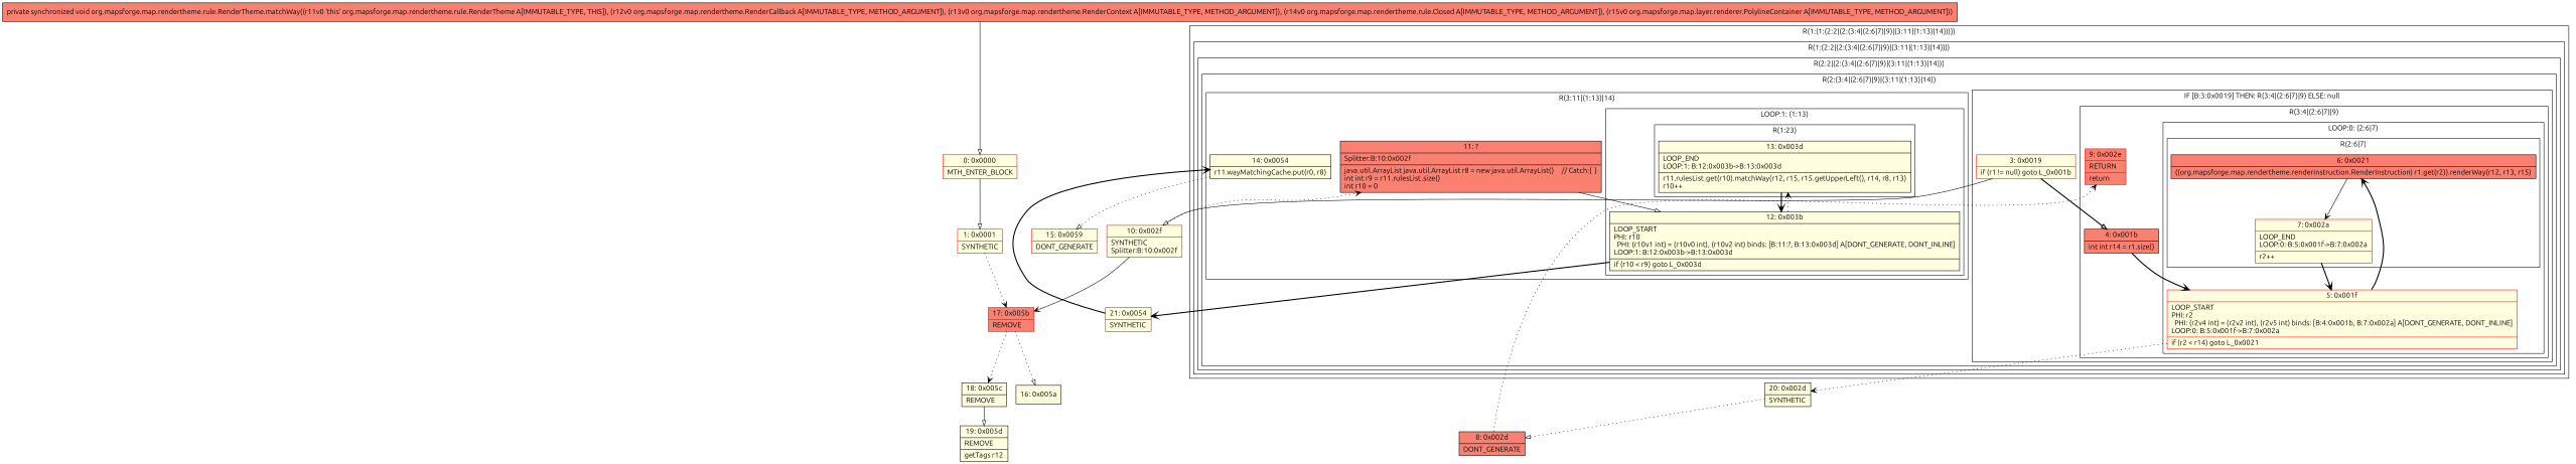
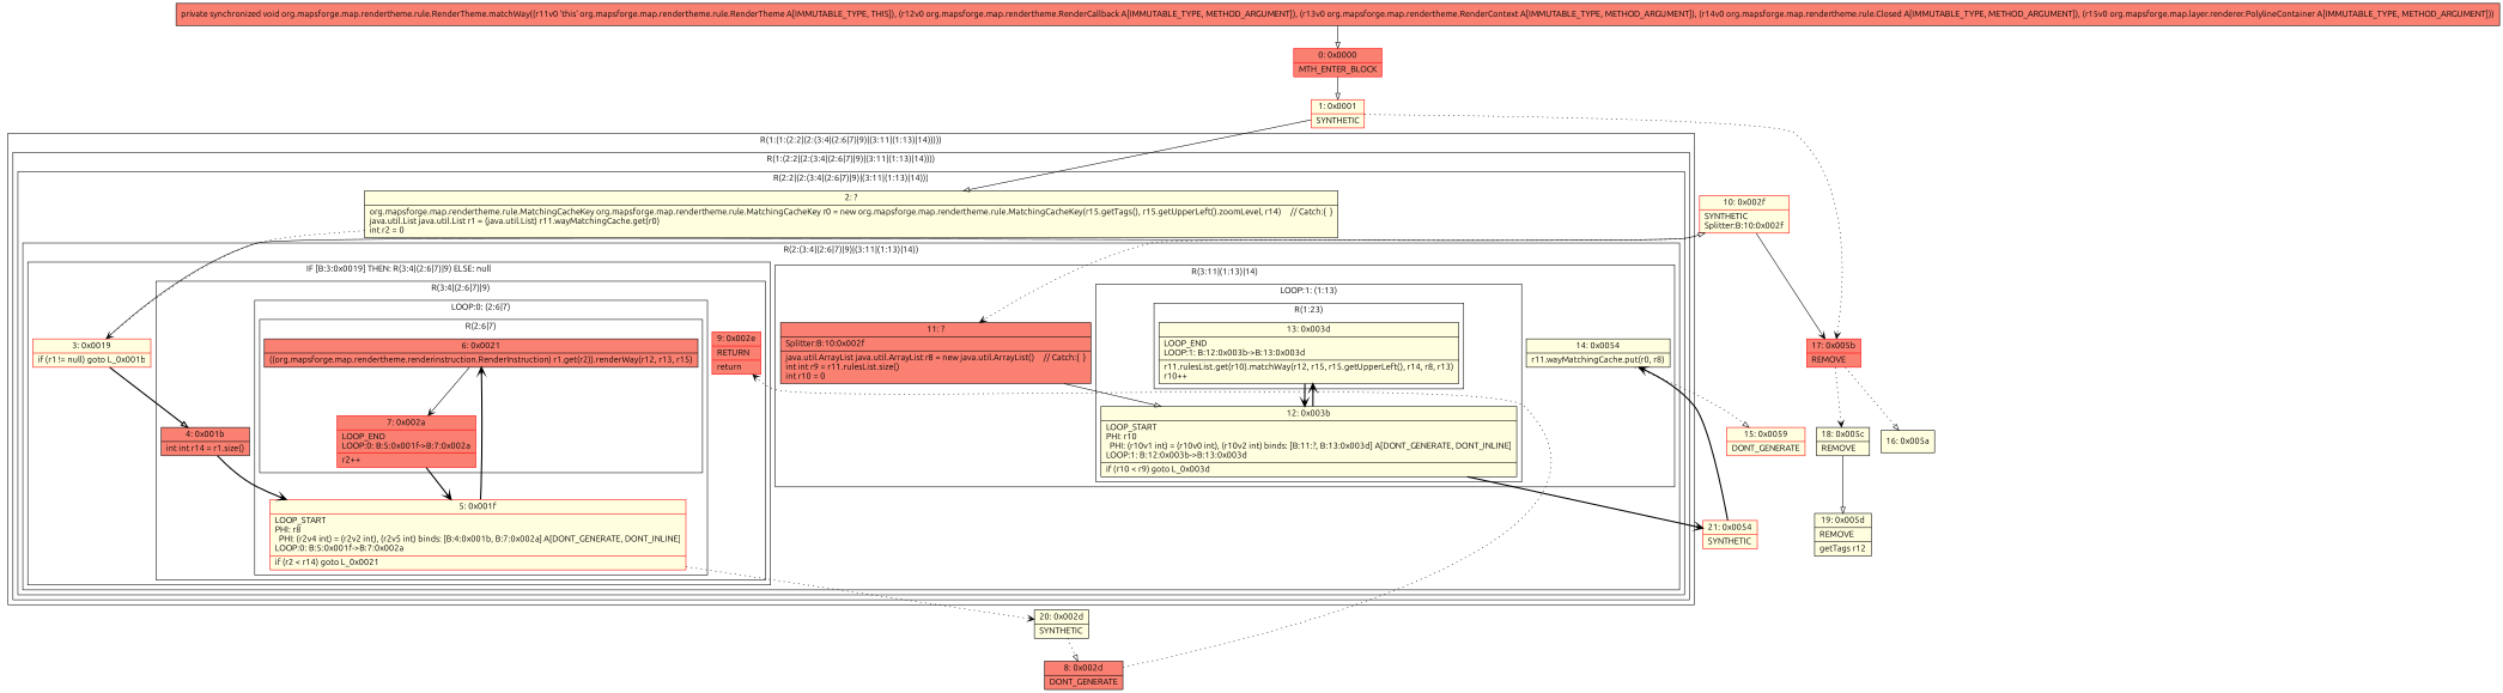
  digraph {
    fontname=Ubuntu
    node [color=black fillcolor=lightyellow fontname=Ubuntu shape=record style=filled]
    edge [arrowhead=vee fontname=Ubuntu style=dotted]
    n1 [fillcolor=salmon label="{6\:\ 0x0021|((org.mapsforge.map.rendertheme.renderinstruction.RenderInstruction) r1.get(r2)).renderWay(r12, r13, r15)\l}"]
-   n2 [color=red label="{7\:\ 0x002a|LOOP_END\lLOOP:0: B:5:0x001f\-\>B:7:0x002a\l|r2++\l}"]
-   n3 [color=red label="{5\:\ 0x001f|LOOP_START\lPHI: r2 \l  PHI: (r2v4 int) = (r2v2 int), (r2v5 int) binds: [B:4:0x001b, B:7:0x002a] A[DONT_GENERATE, DONT_INLINE]\lLOOP:0: B:5:0x001f\-\>B:7:0x002a\l|if (r2 \< r14) goto L_0x0021\l}"]
+   n2 [color=red fillcolor=salmon label="{7\:\ 0x002a|LOOP_END\lLOOP:0: B:5:0x001f\-\>B:7:0x002a\l|r2++\l}"]
+   n3 [color=red label="{5\:\ 0x001f|LOOP_START\lPHI: r8 \l  PHI: (r2v4 int) = (r2v2 int), (r2v5 int) binds: [B:4:0x001b, B:7:0x002a] A[DONT_GENERATE, DONT_INLINE]\lLOOP:0: B:5:0x001f\-\>B:7:0x002a\l|if (r2 \< r14) goto L_0x0021\l}"]
    n4 [fillcolor=salmon label="{4\:\ 0x001b|int int r14 = r1.size()\l}"]
    n5 [color=red fillcolor=salmon label="{9\:\ 0x002e|RETURN\l|return\l}"]
    n6 [color=red label="{3\:\ 0x0019|if (r1 != null) goto L_0x001b\l}"]
    n7 [label="{13\:\ 0x003d|LOOP_END\lLOOP:1: B:12:0x003b\-\>B:13:0x003d\l|r11.rulesList.get(r10).matchWay(r12, r15, r15.getUpperLeft(), r14, r8, r13)\lr10++\l}"]
    n8 [label="{12\:\ 0x003b|LOOP_START\lPHI: r10 \l  PHI: (r10v1 int) = (r10v0 int), (r10v2 int) binds: [B:11:?, B:13:0x003d] A[DONT_GENERATE, DONT_INLINE]\lLOOP:1: B:12:0x003b\-\>B:13:0x003d\l|if (r10 \< r9) goto L_0x003d\l}"]
    n9 [fillcolor=salmon label="{11\:\ ?|Splitter:B:10:0x002f\l|java.util.ArrayList java.util.ArrayList r8 = new java.util.ArrayList()     \/\/ Catch:\{  \}\lint int r9 = r11.rulesList.size()\lint r10 = 0\l}"]
    n10 [label="{14\:\ 0x0054|r11.wayMatchingCache.put(r0, r8)\l}"]
+   n11 [label="{2\:\ ?|org.mapsforge.map.rendertheme.rule.MatchingCacheKey org.mapsforge.map.rendertheme.rule.MatchingCacheKey r0 = new org.mapsforge.map.rendertheme.rule.MatchingCacheKey(r15.getTags(), r15.getUpperLeft().zoomLevel, r14)     \/\/ Catch:\{  \}\ljava.util.List java.util.List r1 = (java.util.List) r11.wayMatchingCache.get(r0)\lint r2 = 0\l}"]
    n12 [label="{20\:\ 0x002d|SYNTHETIC\l}"]
    n13 [color=red label="{10\:\ 0x002f|SYNTHETIC\lSplitter:B:10:0x002f\l}"]
    n14 [color=red label="{21\:\ 0x0054|SYNTHETIC\l}"]
    n15 [color=red label="{15\:\ 0x0059|DONT_GENERATE\l}"]
    n16 [color=red fillcolor=salmon label="{17\:\ 0x005b|REMOVE\l}"]
    n17 [fillcolor=salmon label="{8\:\ 0x002d|DONT_GENERATE\l}"]
-   n18 [color=red label="{0\:\ 0x0000|MTH_ENTER_BLOCK\l}"]
+   n18 [color=red fillcolor=salmon label="{0\:\ 0x0000|MTH_ENTER_BLOCK\l}"]
    n19 [color=red label="{1\:\ 0x0001|SYNTHETIC\l}"]
    n20 [label="{16\:\ 0x005a}"]
    n21 [label="{18\:\ 0x005c|REMOVE\l}"]
    n22 [label="{19\:\ 0x005d|REMOVE\l|getTags r12\l}"]
    n23 [fillcolor=salmon label="{private synchronized void org.mapsforge.map.rendertheme.rule.RenderTheme.matchWay((r11v0 'this' org.mapsforge.map.rendertheme.rule.RenderTheme A[IMMUTABLE_TYPE, THIS]), (r12v0 org.mapsforge.map.rendertheme.RenderCallback A[IMMUTABLE_TYPE, METHOD_ARGUMENT]), (r13v0 org.mapsforge.map.rendertheme.RenderContext A[IMMUTABLE_TYPE, METHOD_ARGUMENT]), (r14v0 org.mapsforge.map.rendertheme.rule.Closed A[IMMUTABLE_TYPE, METHOD_ARGUMENT]), (r15v0 org.mapsforge.map.layer.renderer.PolylineContainer A[IMMUTABLE_TYPE, METHOD_ARGUMENT])) }"]
    subgraph cluster_1 {
      label="R(1:(1:(2:2|(2:(3:4|(2:6|7)|9)|(3:11|(1:13)|14)))))"
      subgraph cluster_2 {
        label="R(1:(2:2|(2:(3:4|(2:6|7)|9)|(3:11|(1:13)|14))))"
        subgraph cluster_3 {
          label="R(2:2|(2:(3:4|(2:6|7)|9)|(3:11|(1:13)|14)))"
+         n11
          subgraph cluster_4 {
            label="R(2:(3:4|(2:6|7)|9)|(3:11|(1:13)|14))"
            subgraph cluster_5 {
              label="IF [B:3:0x0019] THEN: R(3:4|(2:6|7)|9) ELSE: null"
              n6
              subgraph cluster_6 {
                label="R(3:4|(2:6|7)|9)"
                n4
                n5
                subgraph cluster_7 {
                  label="LOOP:0: (2:6|7)"
                  n3
                  subgraph cluster_8 {
                    label="R(2:6|7)"
                    n1
                    n2
                  }
                }
              }
            }
            subgraph cluster_9 {
              label="R(3:11|(1:13)|14)"
              n9
              n10
              subgraph cluster_10 {
                label="LOOP:1: (1:13)"
                n8
                subgraph cluster_11 {
                  label="R(1:23)"
                  n7
                }
              }
            }
          }
        }
      }
    }
    n1 -> n2 [style=solid]
    n2 -> n3 [style=bold]
    n3 -> n1 [style=bold]
    n3 -> n12
    n4 -> n3 [style=bold]
    n6 -> n4 [arrowhead=onormal style=bold]
    n6 -> n13 [arrowhead=onormal style=solid]
    n7 -> n8 [style=bold]
-   n8 -> n7
+   n8 -> n7 [style=bold]
    n8 -> n14 [style=bold]
    n9 -> n8 [arrowhead=onormal style=solid]
    n10 -> n15 [arrowhead=onormal]
+   n11 -> n6
    n12 -> n17 [arrowhead=onormal]
    n13 -> n9
    n13 -> n16 [style=solid]
    n14 -> n10 [style=bold]
    n16 -> n20 [arrowhead=onormal]
    n16 -> n21
    n17 -> n5
    n18 -> n19 [arrowhead=onormal style=solid]
+   n19 -> n11 [arrowhead=onormal style=solid]
    n19 -> n16
    n21 -> n22 [arrowhead=onormal style=solid]
    n23 -> n18 [arrowhead=onormal style=solid]
  }
